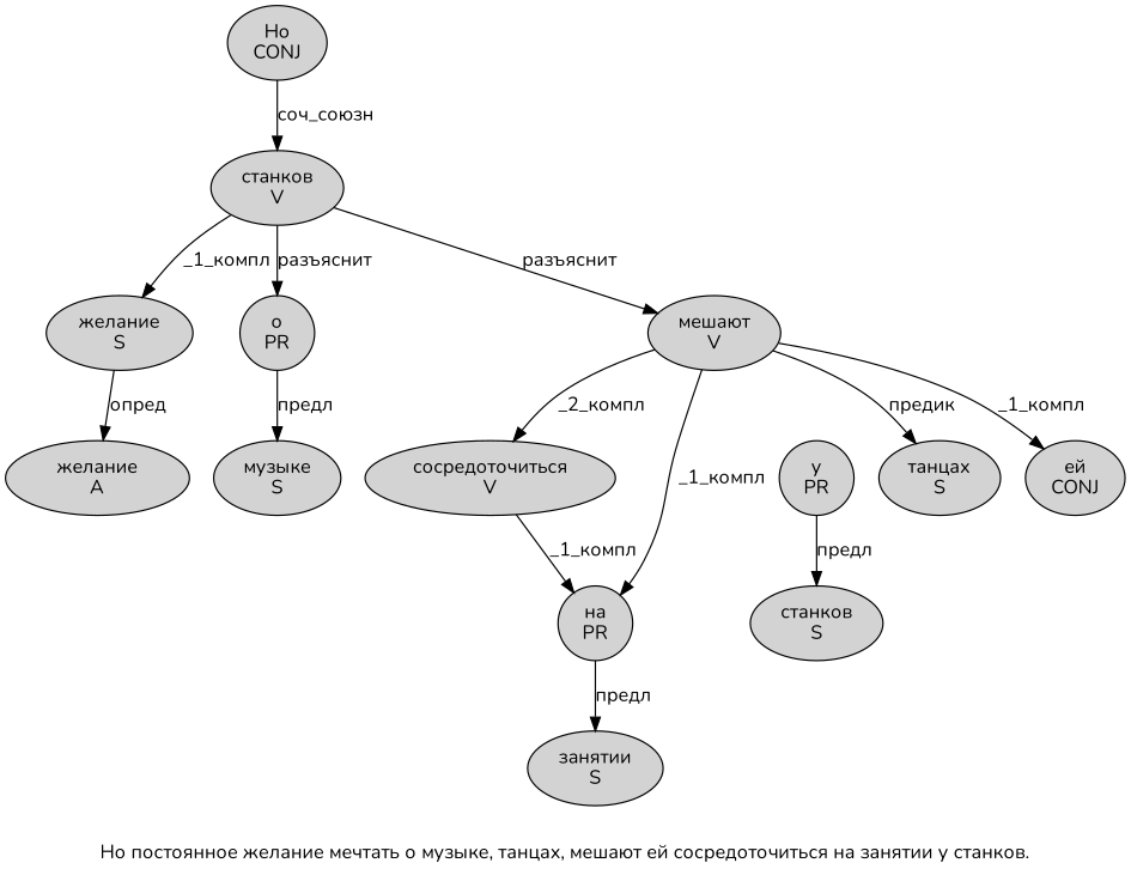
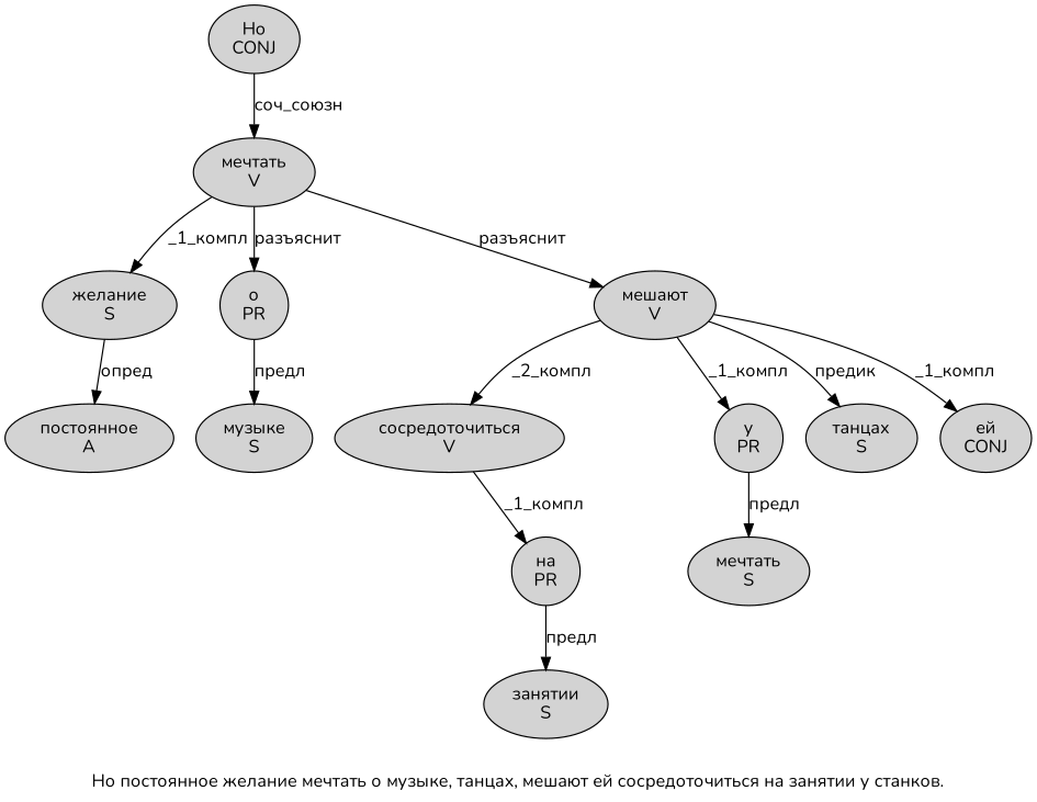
  digraph {
    fontname=Nunito
    label="Но постоянное желание мечтать о музыке, танцах, мешают ей сосредоточиться на занятии у станков."
    node [fillcolor=lightgray fontname=Nunito penwidth=1 shape=ellipse style=filled]
    edge [fontname=Nunito]
    n1 [label="Но\nCONJ"]
-   n2 [label="станков\nV"]
+   n2 [label="мечтать\nV"]
    n3 [label="желание\nS"]
    n4 [label="о\nPR"]
    n5 [label="мешают\nV"]
-   n6 [label="желание\nA"]
+   n6 [label="постоянное\nA"]
    n7 [label="музыке\nS"]
    n8 [label="танцах\nS"]
    n9 [label="ей\nCONJ"]
    n10 [label="сосредоточиться\nV"]
    n11 [label="у\nPR"]
    n12 [label="на\nPR"]
-   n13 [label="станков\nS"]
+   n13 [label="мечтать\nS"]
    n14 [label="занятии\nS"]
    n1 -> n2 [label="соч_союзн"]
    n2 -> n3 [label="_1_компл"]
    n2 -> n4 [label="разъяснит"]
    n2 -> n5 [label="разъяснит"]
    n3 -> n6 [label="опред"]
    n4 -> n7 [label="предл"]
    n5 -> n8 [label="предик"]
    n5 -> n9 [label="_1_компл"]
    n5 -> n10 [label="_2_компл"]
-   n5 -> n12 [label="_1_компл"]
+   n5 -> n11 [label="_1_компл"]
    n10 -> n12 [label="_1_компл"]
    n11 -> n13 [label="предл"]
    n12 -> n14 [label="предл"]
  }
